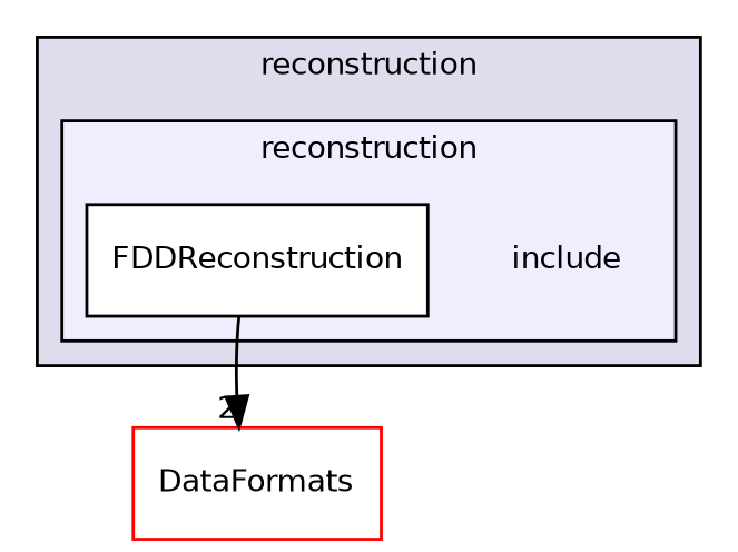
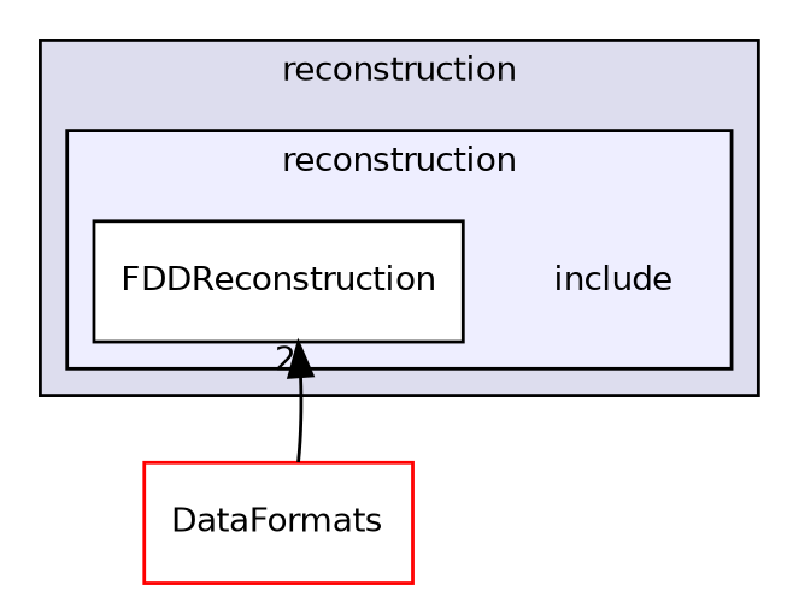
  digraph {
    compound=true
    node [fontname=Helvetica fontsize=10 shape=box]
    n1 [label=include shape=plaintext]
    n2 [color=black fillcolor=white label=FDDReconstruction style=filled]
    n3 [color=red label=DataFormats]
    subgraph cluster_1 {
      bgcolor="#ddddee"
      fontname=Helvetica
      fontsize=10
      label=reconstruction
      pencolor=black
      subgraph cluster_2 {
        bgcolor="#eeeeff"
        fontname=Helvetica
        fontsize=10
        pencolor=black
        n1
        n2
      }
    }
-   n2 -> n3 [headlabel=2 labeldistance=1.5 labelfontname=Helvetica labelfontsize=10]
+   n3 -> n2 [headlabel=2 labeldistance=1.5 labelfontname=Helvetica labelfontsize=10]
  }
